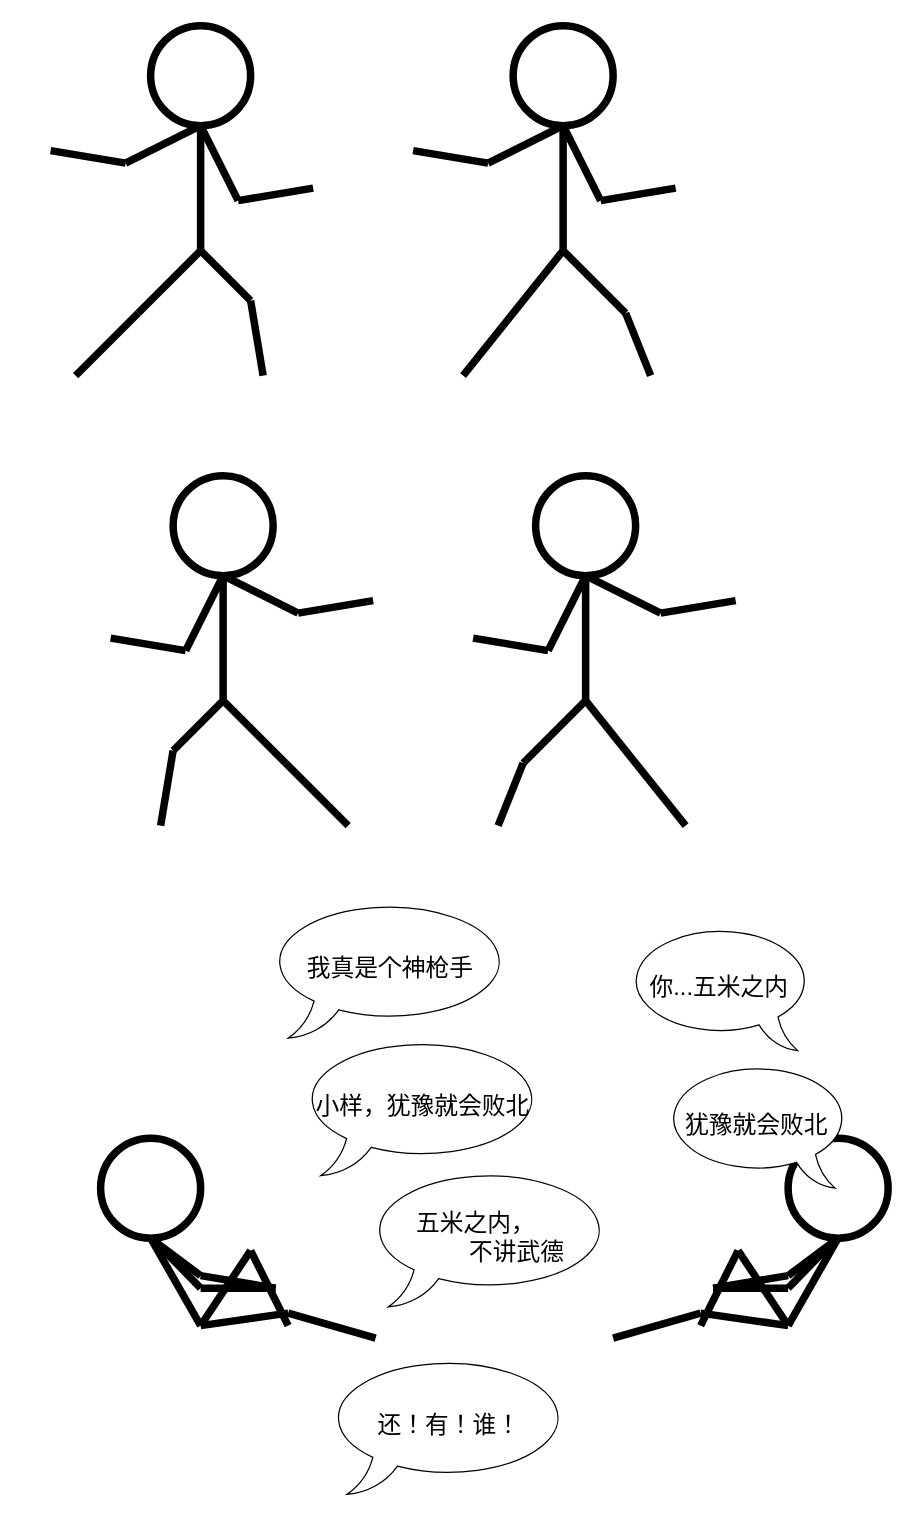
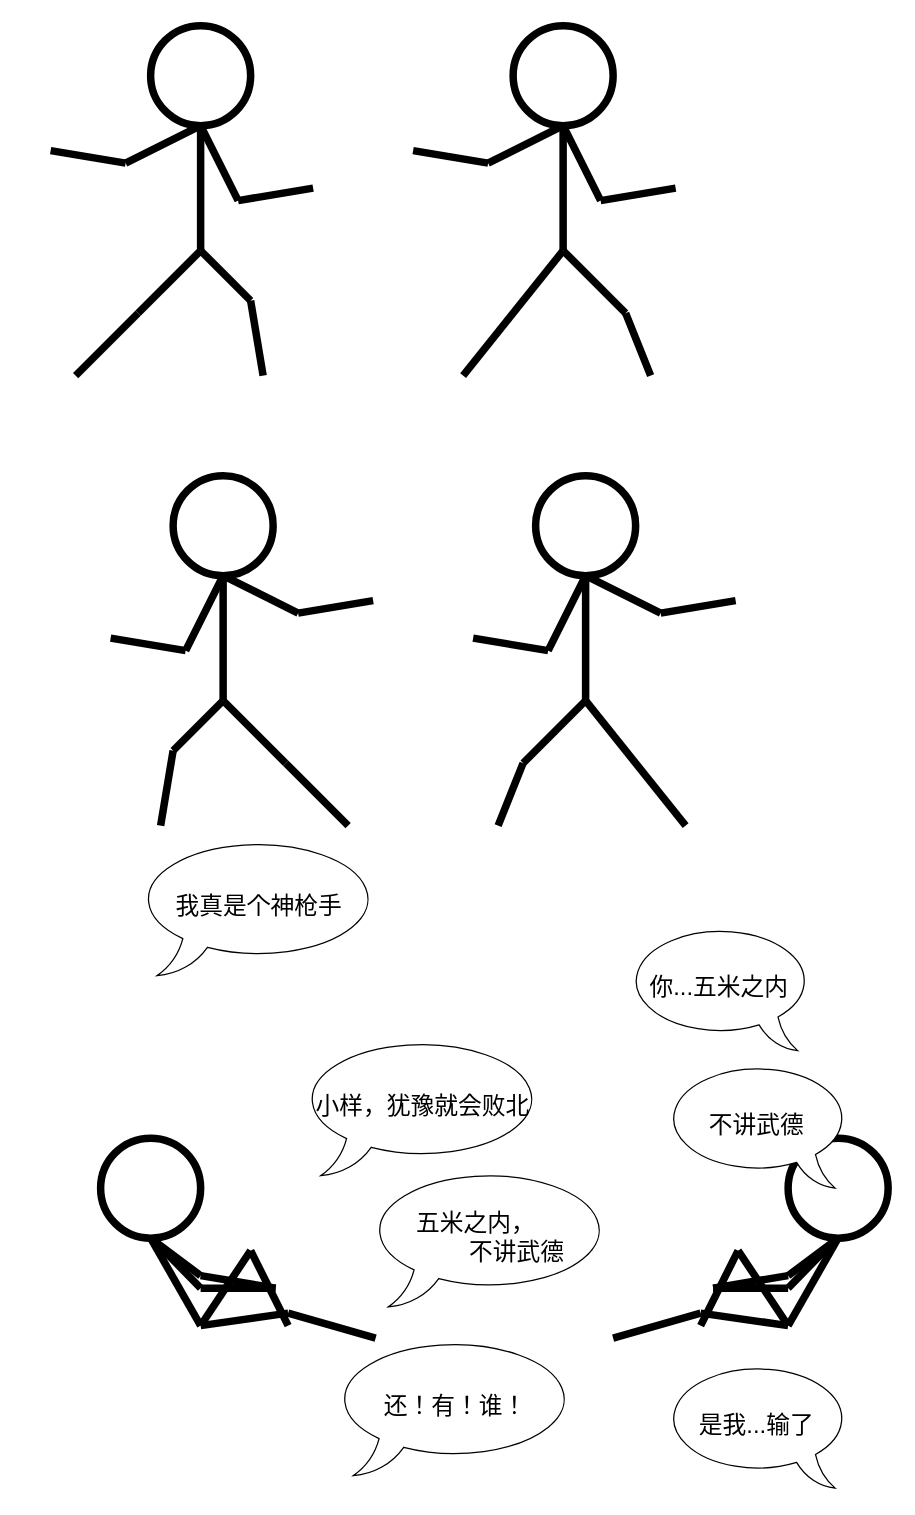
  <mxCell id="0" />
  <mxCell id="1" parent="0" />
  <mxCell id="2" value="" style="group" vertex="1" connectable="0" parent="1"><mxGeometry x="330" y="20" width="278" height="280" as="geometry" /></mxCell>
  <mxCell id="3" value="" style="endArrow=none;html=1;rounded=0;strokeWidth=6;" edge="1" parent="2"><mxGeometry width="50" height="50" relative="1" as="geometry"><mxPoint x="170" y="230" as="sourcePoint" /><mxPoint x="120" y="180" as="targetPoint" /></mxGeometry></mxCell>
  <mxCell id="4" value="" style="endArrow=none;html=1;rounded=0;strokeWidth=6;" edge="1" parent="2"><mxGeometry width="50" height="50" relative="1" as="geometry"><mxPoint x="40" y="280" as="sourcePoint" /><mxPoint x="120" y="180" as="targetPoint" /></mxGeometry></mxCell>
  <mxCell id="5" value="" style="endArrow=none;html=1;rounded=0;strokeWidth=6;" edge="1" parent="2"><mxGeometry width="50" height="50" relative="1" as="geometry"><mxPoint x="190" y="280" as="sourcePoint" /><mxPoint x="170" y="230" as="targetPoint" /></mxGeometry></mxCell>
  <mxCell id="6" value="" style="ellipse;whiteSpace=wrap;html=1;aspect=fixed;strokeWidth=6;" vertex="1" parent="2"><mxGeometry x="80" width="80" height="80" as="geometry" /></mxCell>
  <mxCell id="7" value="" style="endArrow=none;html=1;rounded=0;strokeWidth=6;" edge="1" parent="2"><mxGeometry width="50" height="50" relative="1" as="geometry"><mxPoint x="120" y="180" as="sourcePoint" /><mxPoint x="120" y="80" as="targetPoint" /></mxGeometry></mxCell>
  <mxCell id="8" value="" style="endArrow=none;html=1;rounded=0;strokeWidth=6;entryX=0.5;entryY=1;entryDx=0;entryDy=0;" edge="1" parent="2" target="6"><mxGeometry width="50" height="50" relative="1" as="geometry"><mxPoint x="60" y="110" as="sourcePoint" /><mxPoint y="90" as="targetPoint" /></mxGeometry></mxCell>
  <mxCell id="9" value="" style="endArrow=none;html=1;rounded=0;strokeWidth=6;entryX=0.5;entryY=1;entryDx=0;entryDy=0;" edge="1" parent="2" target="6"><mxGeometry width="50" height="50" relative="1" as="geometry"><mxPoint x="150" y="140" as="sourcePoint" /><mxPoint x="430" y="40" as="targetPoint" /></mxGeometry></mxCell>
  <mxCell id="10" value="" style="endArrow=none;html=1;rounded=0;strokeWidth=6;" edge="1" parent="2"><mxGeometry width="50" height="50" relative="1" as="geometry"><mxPoint y="100" as="sourcePoint" /><mxPoint x="60" y="110" as="targetPoint" /></mxGeometry></mxCell>
  <mxCell id="11" value="" style="endArrow=none;html=1;rounded=0;strokeWidth=6;" edge="1" parent="2"><mxGeometry width="50" height="50" relative="1" as="geometry"><mxPoint x="210" y="130" as="sourcePoint" /><mxPoint x="150" y="140" as="targetPoint" /></mxGeometry></mxCell>
  <mxCell id="12" value="" style="shape=image;html=1;verticalAlign=top;verticalLabelPosition=bottom;labelBackgroundColor=#ffffff;imageAspect=0;aspect=fixed;image=https://cdn0.iconfinder.com/data/icons/security-hand-drawn-vol-3-1/52/gun__pistol__weapon__security-128.png" vertex="1" parent="2"><mxGeometry x="200" y="60" width="78" height="78" as="geometry" /></mxCell>
  <mxCell id="13" value="" style="group;flipH=1;" vertex="1" connectable="0" parent="1"><mxGeometry x="310" y="380" width="278" height="280" as="geometry" /></mxCell>
  <mxCell id="14" value="" style="endArrow=none;html=1;rounded=0;strokeWidth=6;" edge="1" parent="13"><mxGeometry width="50" height="50" relative="1" as="geometry"><mxPoint x="108" y="230" as="sourcePoint" /><mxPoint x="158" y="180" as="targetPoint" /></mxGeometry></mxCell>
  <mxCell id="15" value="" style="endArrow=none;html=1;rounded=0;strokeWidth=6;" edge="1" parent="13"><mxGeometry width="50" height="50" relative="1" as="geometry"><mxPoint x="238" y="280" as="sourcePoint" /><mxPoint x="158" y="180" as="targetPoint" /></mxGeometry></mxCell>
  <mxCell id="16" value="" style="endArrow=none;html=1;rounded=0;strokeWidth=6;" edge="1" parent="13"><mxGeometry width="50" height="50" relative="1" as="geometry"><mxPoint x="88" y="280" as="sourcePoint" /><mxPoint x="108" y="230" as="targetPoint" /></mxGeometry></mxCell>
  <mxCell id="17" value="" style="ellipse;whiteSpace=wrap;html=1;aspect=fixed;strokeWidth=6;" vertex="1" parent="13"><mxGeometry x="118" width="80" height="80" as="geometry" /></mxCell>
  <mxCell id="18" value="" style="endArrow=none;html=1;rounded=0;strokeWidth=6;" edge="1" parent="13"><mxGeometry width="50" height="50" relative="1" as="geometry"><mxPoint x="158" y="180" as="sourcePoint" /><mxPoint x="158" y="80" as="targetPoint" /></mxGeometry></mxCell>
  <mxCell id="19" value="" style="endArrow=none;html=1;rounded=0;strokeWidth=6;entryX=0.5;entryY=1;entryDx=0;entryDy=0;" edge="1" parent="13" target="17"><mxGeometry width="50" height="50" relative="1" as="geometry"><mxPoint x="218" y="110" as="sourcePoint" /><mxPoint x="278" y="90" as="targetPoint" /></mxGeometry></mxCell>
  <mxCell id="20" value="" style="endArrow=none;html=1;rounded=0;strokeWidth=6;entryX=0.5;entryY=1;entryDx=0;entryDy=0;" edge="1" parent="13" target="17"><mxGeometry width="50" height="50" relative="1" as="geometry"><mxPoint x="128" y="140" as="sourcePoint" /><mxPoint x="-152" y="40" as="targetPoint" /></mxGeometry></mxCell>
  <mxCell id="21" value="" style="endArrow=none;html=1;rounded=0;strokeWidth=6;" edge="1" parent="13"><mxGeometry width="50" height="50" relative="1" as="geometry"><mxPoint x="278" y="100" as="sourcePoint" /><mxPoint x="218" y="110" as="targetPoint" /></mxGeometry></mxCell>
  <mxCell id="22" value="" style="endArrow=none;html=1;rounded=0;strokeWidth=6;" edge="1" parent="13"><mxGeometry width="50" height="50" relative="1" as="geometry"><mxPoint x="68" y="130" as="sourcePoint" /><mxPoint x="128" y="140" as="targetPoint" /></mxGeometry></mxCell>
  <mxCell id="23" value="" style="shape=image;html=1;verticalAlign=top;verticalLabelPosition=bottom;labelBackgroundColor=#ffffff;imageAspect=0;aspect=fixed;image=https://cdn0.iconfinder.com/data/icons/security-hand-drawn-vol-3-1/52/gun__pistol__weapon__security-128.png;flipH=1;" vertex="1" parent="13"><mxGeometry y="60" width="78" height="78" as="geometry" /></mxCell>
  <mxCell id="24" value="" style="group;flipH=1;" vertex="1" connectable="0" parent="1"><mxGeometry x="20" y="380" width="278" height="280" as="geometry" /></mxCell>
  <mxCell id="25" value="" style="ellipse;whiteSpace=wrap;html=1;aspect=fixed;strokeWidth=6;" vertex="1" parent="24"><mxGeometry x="118" width="80" height="80" as="geometry" /></mxCell>
  <mxCell id="26" value="" style="endArrow=none;html=1;rounded=0;strokeWidth=6;" edge="1" parent="24"><mxGeometry width="50" height="50" relative="1" as="geometry"><mxPoint x="158" y="180" as="sourcePoint" /><mxPoint x="158" y="80" as="targetPoint" /></mxGeometry></mxCell>
  <mxCell id="27" value="" style="endArrow=none;html=1;rounded=0;strokeWidth=6;entryX=0.5;entryY=1;entryDx=0;entryDy=0;" edge="1" parent="24" target="25"><mxGeometry width="50" height="50" relative="1" as="geometry"><mxPoint x="218" y="110" as="sourcePoint" /><mxPoint x="278" y="90" as="targetPoint" /></mxGeometry></mxCell>
  <mxCell id="28" value="" style="endArrow=none;html=1;rounded=0;strokeWidth=6;entryX=0.5;entryY=1;entryDx=0;entryDy=0;" edge="1" parent="24" target="25"><mxGeometry width="50" height="50" relative="1" as="geometry"><mxPoint x="128" y="140" as="sourcePoint" /><mxPoint x="-152" y="40" as="targetPoint" /></mxGeometry></mxCell>
  <mxCell id="29" value="" style="endArrow=none;html=1;rounded=0;strokeWidth=6;" edge="1" parent="24"><mxGeometry width="50" height="50" relative="1" as="geometry"><mxPoint x="118" y="220" as="sourcePoint" /><mxPoint x="158" y="180" as="targetPoint" /></mxGeometry></mxCell>
  <mxCell id="30" value="" style="endArrow=none;html=1;rounded=0;strokeWidth=6;" edge="1" parent="24"><mxGeometry width="50" height="50" relative="1" as="geometry"><mxPoint x="208" y="230" as="sourcePoint" /><mxPoint x="158" y="180" as="targetPoint" /></mxGeometry></mxCell>
  <mxCell id="31" value="" style="endArrow=none;html=1;rounded=0;strokeWidth=6;" edge="1" parent="24"><mxGeometry width="50" height="50" relative="1" as="geometry"><mxPoint x="258" y="280" as="sourcePoint" /><mxPoint x="208" y="230" as="targetPoint" /></mxGeometry></mxCell>
  <mxCell id="32" value="" style="endArrow=none;html=1;rounded=0;strokeWidth=6;" edge="1" parent="24"><mxGeometry width="50" height="50" relative="1" as="geometry"><mxPoint x="108" y="280" as="sourcePoint" /><mxPoint x="118" y="220" as="targetPoint" /></mxGeometry></mxCell>
  <mxCell id="33" value="" style="endArrow=none;html=1;rounded=0;strokeWidth=6;" edge="1" parent="24"><mxGeometry width="50" height="50" relative="1" as="geometry"><mxPoint x="278" y="100" as="sourcePoint" /><mxPoint x="218" y="110" as="targetPoint" /></mxGeometry></mxCell>
  <mxCell id="34" value="" style="endArrow=none;html=1;rounded=0;strokeWidth=6;" edge="1" parent="24"><mxGeometry width="50" height="50" relative="1" as="geometry"><mxPoint x="68" y="130" as="sourcePoint" /><mxPoint x="128" y="140" as="targetPoint" /></mxGeometry></mxCell>
  <mxCell id="35" value="" style="shape=image;html=1;verticalAlign=top;verticalLabelPosition=bottom;labelBackgroundColor=#ffffff;imageAspect=0;aspect=fixed;image=https://cdn0.iconfinder.com/data/icons/security-hand-drawn-vol-3-1/52/gun__pistol__weapon__security-128.png;flipH=1;" vertex="1" parent="24"><mxGeometry y="60" width="78" height="78" as="geometry" /></mxCell>
  <mxCell id="36" value="" style="group" vertex="1" connectable="0" parent="1"><mxGeometry x="40" y="20" width="278" height="280" as="geometry" /></mxCell>
  <mxCell id="37" value="" style="ellipse;whiteSpace=wrap;html=1;aspect=fixed;strokeWidth=6;" vertex="1" parent="36"><mxGeometry x="80" width="80" height="80" as="geometry" /></mxCell>
  <mxCell id="38" value="" style="endArrow=none;html=1;rounded=0;strokeWidth=6;" edge="1" parent="36"><mxGeometry width="50" height="50" relative="1" as="geometry"><mxPoint x="120" y="180" as="sourcePoint" /><mxPoint x="120" y="80" as="targetPoint" /></mxGeometry></mxCell>
  <mxCell id="39" value="" style="endArrow=none;html=1;rounded=0;strokeWidth=6;entryX=0.5;entryY=1;entryDx=0;entryDy=0;" edge="1" parent="36" target="37"><mxGeometry width="50" height="50" relative="1" as="geometry"><mxPoint x="60" y="110" as="sourcePoint" /><mxPoint y="90" as="targetPoint" /></mxGeometry></mxCell>
  <mxCell id="40" value="" style="endArrow=none;html=1;rounded=0;strokeWidth=6;entryX=0.5;entryY=1;entryDx=0;entryDy=0;" edge="1" parent="36" target="37"><mxGeometry width="50" height="50" relative="1" as="geometry"><mxPoint x="150" y="140" as="sourcePoint" /><mxPoint x="430" y="40" as="targetPoint" /></mxGeometry></mxCell>
  <mxCell id="41" value="" style="endArrow=none;html=1;rounded=0;strokeWidth=6;" edge="1" parent="36"><mxGeometry width="50" height="50" relative="1" as="geometry"><mxPoint x="160" y="220" as="sourcePoint" /><mxPoint x="120" y="180" as="targetPoint" /></mxGeometry></mxCell>
  <mxCell id="42" value="" style="endArrow=none;html=1;rounded=0;strokeWidth=6;" edge="1" parent="36"><mxGeometry width="50" height="50" relative="1" as="geometry"><mxPoint x="70" y="230" as="sourcePoint" /><mxPoint x="120" y="180" as="targetPoint" /></mxGeometry></mxCell>
  <mxCell id="43" value="" style="endArrow=none;html=1;rounded=0;strokeWidth=6;" edge="1" parent="36"><mxGeometry width="50" height="50" relative="1" as="geometry"><mxPoint x="20" y="280" as="sourcePoint" /><mxPoint x="70" y="230" as="targetPoint" /></mxGeometry></mxCell>
  <mxCell id="44" value="" style="endArrow=none;html=1;rounded=0;strokeWidth=6;" edge="1" parent="36"><mxGeometry width="50" height="50" relative="1" as="geometry"><mxPoint x="170" y="280" as="sourcePoint" /><mxPoint x="160" y="220" as="targetPoint" /></mxGeometry></mxCell>
  <mxCell id="45" value="" style="endArrow=none;html=1;rounded=0;strokeWidth=6;" edge="1" parent="36"><mxGeometry width="50" height="50" relative="1" as="geometry"><mxPoint y="100" as="sourcePoint" /><mxPoint x="60" y="110" as="targetPoint" /></mxGeometry></mxCell>
  <mxCell id="46" value="" style="endArrow=none;html=1;rounded=0;strokeWidth=6;" edge="1" parent="36"><mxGeometry width="50" height="50" relative="1" as="geometry"><mxPoint x="210" y="130" as="sourcePoint" /><mxPoint x="150" y="140" as="targetPoint" /></mxGeometry></mxCell>
  <mxCell id="47" value="" style="shape=image;html=1;verticalAlign=top;verticalLabelPosition=bottom;labelBackgroundColor=#ffffff;imageAspect=0;aspect=fixed;image=https://cdn0.iconfinder.com/data/icons/security-hand-drawn-vol-3-1/52/gun__pistol__weapon__security-128.png" vertex="1" parent="36"><mxGeometry x="200" y="60" width="78" height="78" as="geometry" /></mxCell>
  <mxCell id="48" value="" style="group" vertex="1" connectable="0" parent="1"><mxGeometry x="490" y="910" width="220" height="160" as="geometry" /></mxCell>
  <mxCell id="49" value="" style="endArrow=none;html=1;rounded=0;strokeWidth=6;" edge="1" parent="48"><mxGeometry width="50" height="50" relative="1" as="geometry"><mxPoint x="70" y="140" as="sourcePoint" /><mxPoint x="140" y="150" as="targetPoint" /></mxGeometry></mxCell>
  <mxCell id="50" value="" style="endArrow=none;html=1;rounded=0;strokeWidth=6;" edge="1" parent="48"><mxGeometry width="50" height="50" relative="1" as="geometry"><mxPoint x="140" y="120" as="sourcePoint" /><mxPoint x="180" y="79" as="targetPoint" /></mxGeometry></mxCell>
  <mxCell id="51" value="" style="endArrow=none;html=1;rounded=0;strokeWidth=6;" edge="1" parent="48"><mxGeometry width="50" height="50" relative="1" as="geometry"><mxPoint y="160" as="sourcePoint" /><mxPoint x="70" y="140" as="targetPoint" /></mxGeometry></mxCell>
  <mxCell id="52" value="" style="ellipse;whiteSpace=wrap;html=1;aspect=fixed;strokeWidth=6;" vertex="1" parent="48"><mxGeometry x="140" width="80" height="80" as="geometry" /></mxCell>
  <mxCell id="53" value="" style="endArrow=none;html=1;rounded=0;strokeWidth=6;" edge="1" parent="48"><mxGeometry width="50" height="50" relative="1" as="geometry"><mxPoint x="140" y="150" as="sourcePoint" /><mxPoint x="180" y="80" as="targetPoint" /></mxGeometry></mxCell>
  <mxCell id="54" value="" style="endArrow=none;html=1;rounded=0;strokeWidth=6;" edge="1" parent="48"><mxGeometry width="50" height="50" relative="1" as="geometry"><mxPoint x="140" y="150" as="sourcePoint" /><mxPoint x="100" y="90" as="targetPoint" /></mxGeometry></mxCell>
  <mxCell id="55" value="" style="endArrow=none;html=1;rounded=0;strokeWidth=6;entryX=0.5;entryY=1;entryDx=0;entryDy=0;" edge="1" parent="48"><mxGeometry width="50" height="50" relative="1" as="geometry"><mxPoint x="70" y="150" as="sourcePoint" /><mxPoint x="100" y="90" as="targetPoint" /></mxGeometry></mxCell>
  <mxCell id="56" value="" style="endArrow=none;html=1;rounded=0;strokeWidth=6;" edge="1" parent="48"><mxGeometry width="50" height="50" relative="1" as="geometry"><mxPoint x="140" y="120" as="sourcePoint" /><mxPoint x="80" y="120" as="targetPoint" /></mxGeometry></mxCell>
  <mxCell id="57" value="" style="endArrow=none;html=1;rounded=0;strokeWidth=6;" edge="1" parent="48"><mxGeometry width="50" height="50" relative="1" as="geometry"><mxPoint x="140" y="110" as="sourcePoint" /><mxPoint x="180" y="80" as="targetPoint" /></mxGeometry></mxCell>
  <mxCell id="58" value="" style="endArrow=none;html=1;rounded=0;strokeWidth=6;" edge="1" parent="48"><mxGeometry width="50" height="50" relative="1" as="geometry"><mxPoint x="80" y="120" as="sourcePoint" /><mxPoint x="140" y="110" as="targetPoint" /></mxGeometry></mxCell>
  <mxCell id="59" value="" style="group;flipH=1;" vertex="1" connectable="0" parent="1"><mxGeometry x="80" y="910" width="220" height="160" as="geometry" /></mxCell>
  <mxCell id="60" value="" style="endArrow=none;html=1;rounded=0;strokeWidth=6;" edge="1" parent="59"><mxGeometry width="50" height="50" relative="1" as="geometry"><mxPoint x="150" y="140" as="sourcePoint" /><mxPoint x="80" y="150" as="targetPoint" /></mxGeometry></mxCell>
  <mxCell id="61" value="" style="endArrow=none;html=1;rounded=0;strokeWidth=6;" edge="1" parent="59"><mxGeometry width="50" height="50" relative="1" as="geometry"><mxPoint x="80" y="120" as="sourcePoint" /><mxPoint x="40" y="79" as="targetPoint" /></mxGeometry></mxCell>
  <mxCell id="62" value="" style="endArrow=none;html=1;rounded=0;strokeWidth=6;" edge="1" parent="59"><mxGeometry width="50" height="50" relative="1" as="geometry"><mxPoint x="220" y="160" as="sourcePoint" /><mxPoint x="150" y="140" as="targetPoint" /></mxGeometry></mxCell>
  <mxCell id="63" value="" style="ellipse;whiteSpace=wrap;html=1;aspect=fixed;strokeWidth=6;" vertex="1" parent="59"><mxGeometry width="80" height="80" as="geometry" /></mxCell>
  <mxCell id="64" value="" style="endArrow=none;html=1;rounded=0;strokeWidth=6;" edge="1" parent="59"><mxGeometry width="50" height="50" relative="1" as="geometry"><mxPoint x="80" y="150" as="sourcePoint" /><mxPoint x="40" y="80" as="targetPoint" /></mxGeometry></mxCell>
  <mxCell id="65" value="" style="endArrow=none;html=1;rounded=0;strokeWidth=6;" edge="1" parent="59"><mxGeometry width="50" height="50" relative="1" as="geometry"><mxPoint x="80" y="150" as="sourcePoint" /><mxPoint x="120" y="90" as="targetPoint" /></mxGeometry></mxCell>
  <mxCell id="66" value="" style="endArrow=none;html=1;rounded=0;strokeWidth=6;entryX=0.5;entryY=1;entryDx=0;entryDy=0;" edge="1" parent="59"><mxGeometry width="50" height="50" relative="1" as="geometry"><mxPoint x="150" y="150" as="sourcePoint" /><mxPoint x="120" y="90" as="targetPoint" /></mxGeometry></mxCell>
  <mxCell id="67" value="" style="endArrow=none;html=1;rounded=0;strokeWidth=6;" edge="1" parent="59"><mxGeometry width="50" height="50" relative="1" as="geometry"><mxPoint x="80" y="120" as="sourcePoint" /><mxPoint x="140" y="120" as="targetPoint" /></mxGeometry></mxCell>
  <mxCell id="68" value="" style="endArrow=none;html=1;rounded=0;strokeWidth=6;" edge="1" parent="59"><mxGeometry width="50" height="50" relative="1" as="geometry"><mxPoint x="80" y="110" as="sourcePoint" /><mxPoint x="40" y="80" as="targetPoint" /></mxGeometry></mxCell>
  <mxCell id="69" value="" style="endArrow=none;html=1;rounded=0;strokeWidth=6;" edge="1" parent="59"><mxGeometry width="50" height="50" relative="1" as="geometry"><mxPoint x="140" y="120" as="sourcePoint" /><mxPoint x="80" y="110" as="targetPoint" /></mxGeometry></mxCell>
  <mxCell id="70" value="你...五米之内" style="whiteSpace=wrap;html=1;shape=mxgraph.basic.oval_callout;fontSize=19;flipH=1;" vertex="1" parent="1"><mxGeometry x="500" y="740" width="150" height="100" as="geometry" /></mxCell>
- <mxCell id="71" value="我真是个神枪手" style="whiteSpace=wrap;html=1;shape=mxgraph.basic.oval_callout;fontSize=19;flipH=0;" vertex="1" parent="1"><mxGeometry x="214" y="720" width="196" height="110" as="geometry" /></mxCell>
+ <mxCell id="71" value="我真是个神枪手" style="whiteSpace=wrap;html=1;shape=mxgraph.basic.oval_callout;fontSize=19;flipH=0;" vertex="1" parent="1"><mxGeometry x="109" y="670" width="196" height="110" as="geometry" /></mxCell>
  <mxCell id="72" value="小样，犹豫就会败北" style="whiteSpace=wrap;html=1;shape=mxgraph.basic.oval_callout;fontSize=19;flipH=0;" vertex="1" parent="1"><mxGeometry x="240" y="830" width="196" height="110" as="geometry" /></mxCell>
  <mxCell id="73" value="&lt;div style=&quot;text-align: left;&quot;&gt;&lt;span style=&quot;background-color: initial;&quot;&gt;五米之内，&lt;/span&gt;&lt;/div&gt;&amp;nbsp; &amp;nbsp; &amp;nbsp; &amp;nbsp; 不讲武德" style="whiteSpace=wrap;html=1;shape=mxgraph.basic.oval_callout;fontSize=19;flipH=0;" vertex="1" parent="1"><mxGeometry x="294" y="935" width="196" height="110" as="geometry" /></mxCell>
- <mxCell id="74" value="犹豫就会败北" style="whiteSpace=wrap;html=1;shape=mxgraph.basic.oval_callout;fontSize=19;flipH=1;" vertex="1" parent="1"><mxGeometry x="530" y="850" width="150" height="100" as="geometry" /></mxCell>
- <mxCell id="75" value="还！有！谁！&lt;div style=&quot;text-align: left;&quot;&gt;&lt;/div&gt;" style="whiteSpace=wrap;html=1;shape=mxgraph.basic.oval_callout;fontSize=19;flipH=0;" vertex="1" parent="1"><mxGeometry x="261" y="1085" width="196" height="110" as="geometry" /></mxCell>
+ <mxCell id="74" value="不讲武德" style="whiteSpace=wrap;html=1;shape=mxgraph.basic.oval_callout;fontSize=19;flipH=1;" vertex="1" parent="1"><mxGeometry x="530" y="850" width="150" height="100" as="geometry" /></mxCell>
+ <mxCell id="75" value="还！有！谁！&lt;div style=&quot;text-align: left;&quot;&gt;&lt;/div&gt;" style="whiteSpace=wrap;html=1;shape=mxgraph.basic.oval_callout;fontSize=19;flipH=0;" vertex="1" parent="1"><mxGeometry x="266" y="1070" width="196" height="110" as="geometry" /></mxCell>
+ <mxCell id="76" value="是我...输了" style="whiteSpace=wrap;html=1;shape=mxgraph.basic.oval_callout;fontSize=19;flipH=1;" vertex="1" parent="1"><mxGeometry x="530" y="1090" width="150" height="100" as="geometry" /></mxCell>
